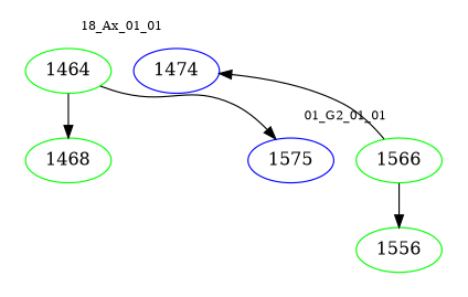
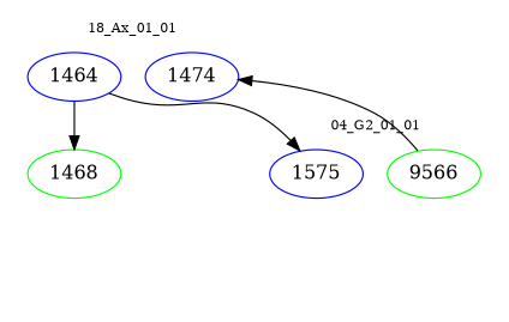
  digraph {
    node [color=green]
    edge [color=black]
-   n1 [label=1464]
+   n1 [color=blue label=1464]
    n2 [label=1468]
    n3 [color=blue label=1474]
-   n4 [label=1566]
-   n5 [label=1556]
+   n4 [label=9566]
    n6 [color=blue label=1575]
    subgraph cluster_1 {
      color=white
      fontsize=10
      label="18_Ax_01_01"
      n1
      n2
      n3
    }
    subgraph cluster_2 {
      color=white
      fontsize=10
-     label="01_G2_01_01"
+     label="04_G2_01_01"
      n4
-     n5
      n6
    }
    n1 -> n2
    n1 -> n6
    n4 -> n3
-   n4 -> n5
  }
